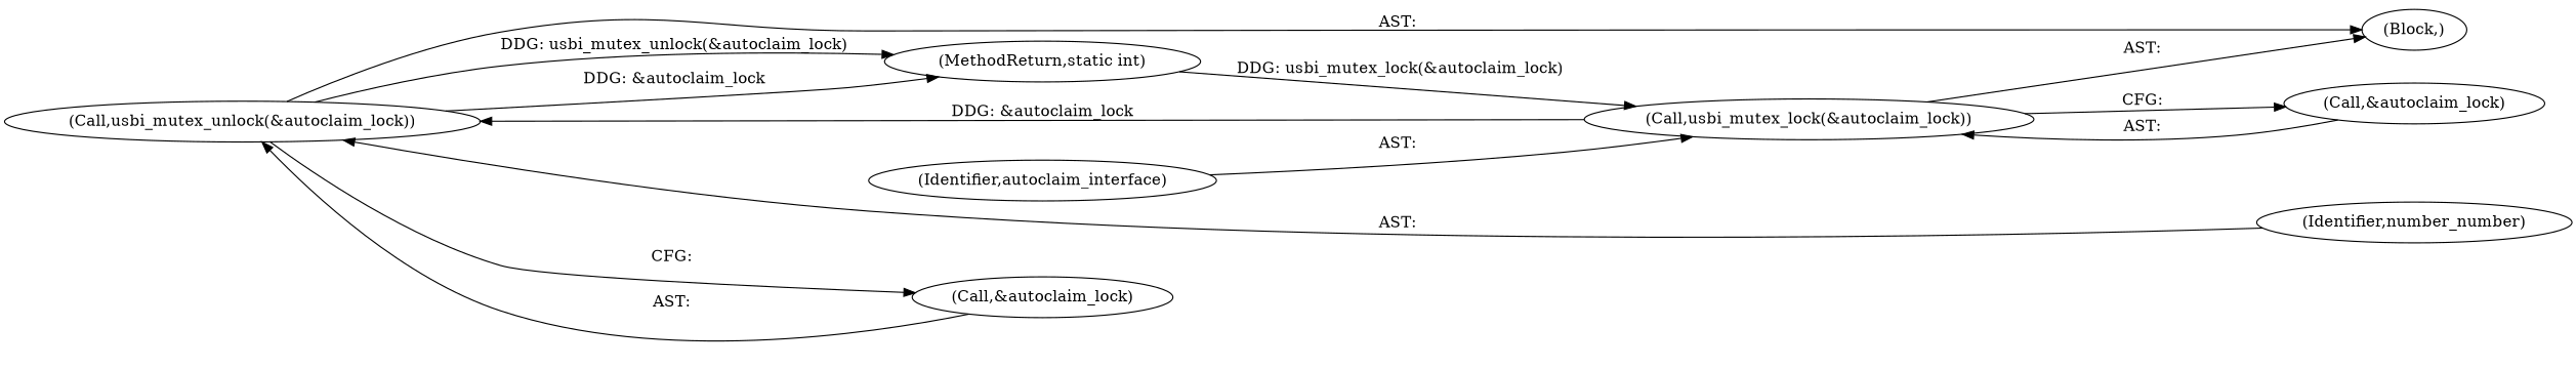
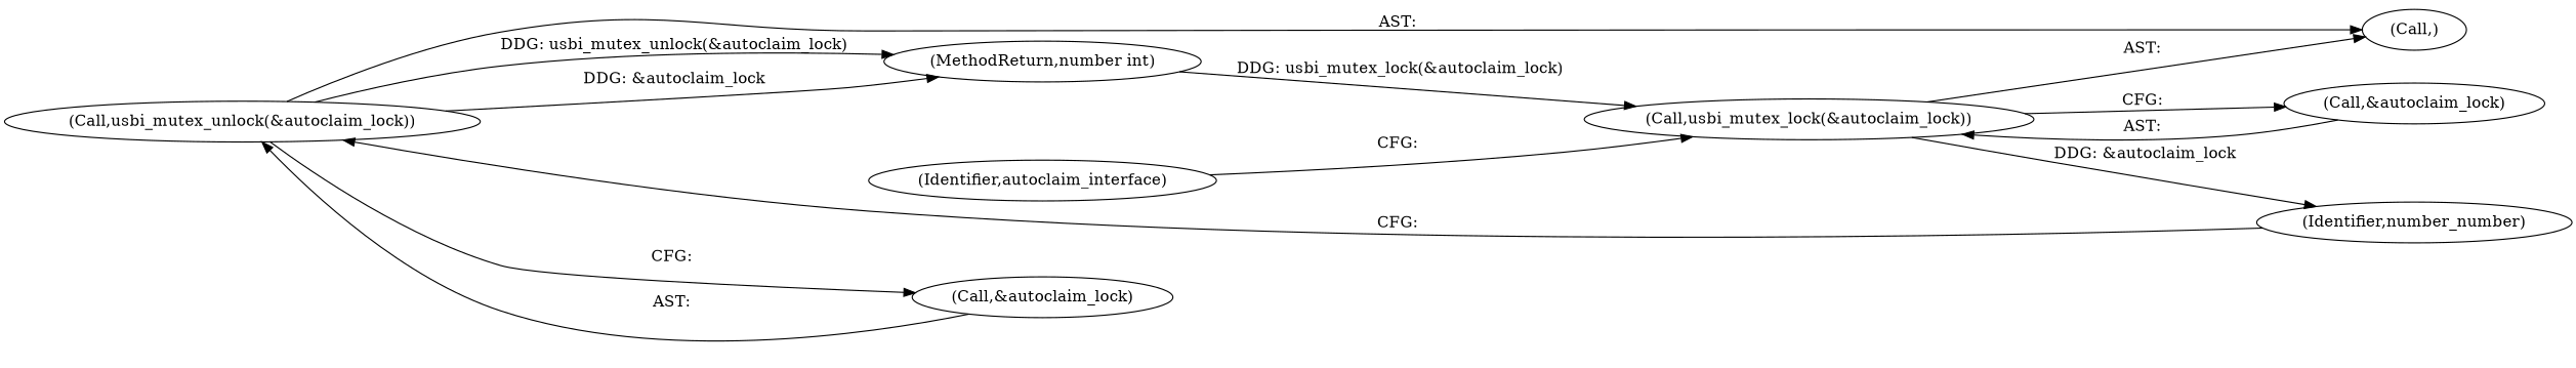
  digraph {
    rankdir=LR
    n1 [label="(Call,usbi_mutex_unlock(&autoclaim_lock))"]
-   n2 [label="(MethodReturn,static int)"]
-   n3 [label="(Block,)"]
+   n2 [label="(MethodReturn,number int)"]
+   n3 [label="(Call,)"]
    n4 [label="(Call,&autoclaim_lock)"]
    n5 [label="(Call,usbi_mutex_lock(&autoclaim_lock))"]
    n6 [label="(Call,&autoclaim_lock)"]
    n7 [label="(Identifier,autoclaim_interface)"]
    n8 [label="(Identifier,number_number)"]
    n1 -> n2 [label="DDG: usbi_mutex_unlock(&autoclaim_lock)"]
    n1 -> n2 [label="DDG: &autoclaim_lock"]
    n1 -> n3 [label="AST: "]
    n1 -> n4 [label="CFG: "]
    n2 -> n5 [label="DDG: usbi_mutex_lock(&autoclaim_lock)"]
    n4 -> n1 [label="AST: "]
-   n5 -> n1 [label="DDG: &autoclaim_lock"]
+   n5 -> n8 [label="DDG: &autoclaim_lock"]
    n5 -> n3 [label="AST: "]
    n5 -> n6 [label="CFG: "]
    n6 -> n5 [label="AST: "]
-   n7 -> n5 [label="AST: "]
-   n8 -> n1 [label="AST: "]
+   n7 -> n5 [label="CFG: "]
+   n8 -> n1 [label="CFG: "]
  }
